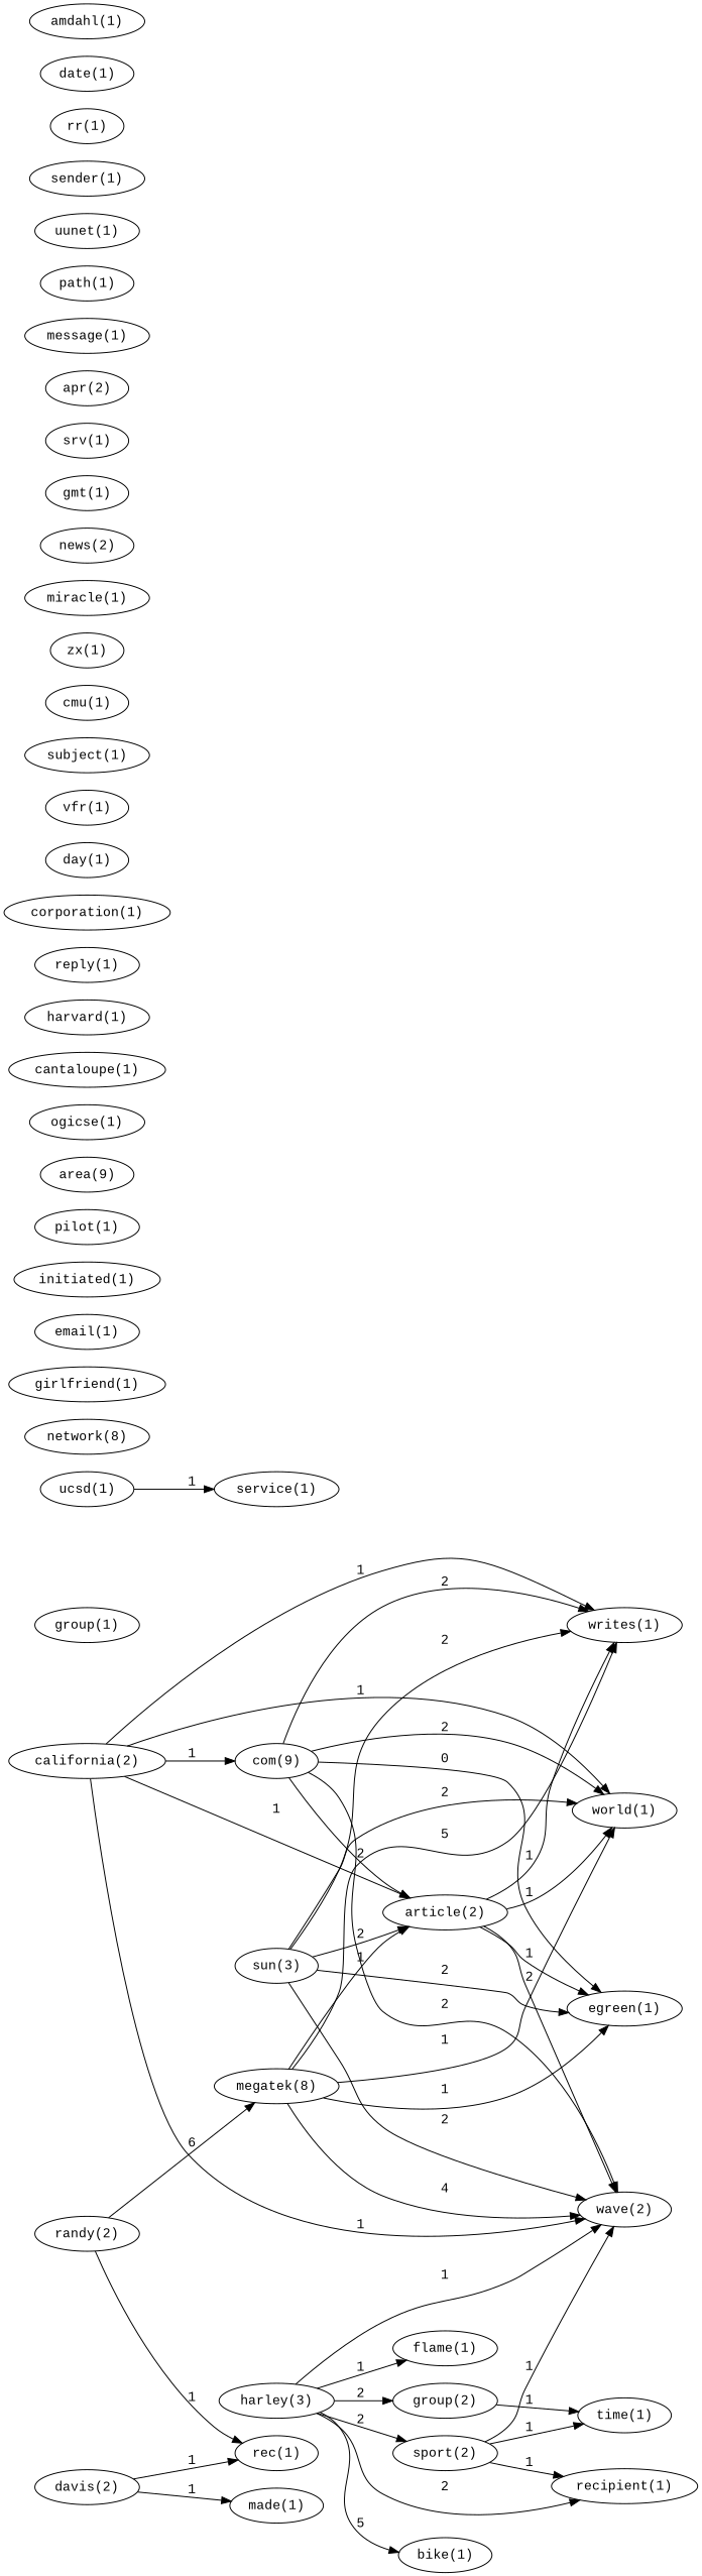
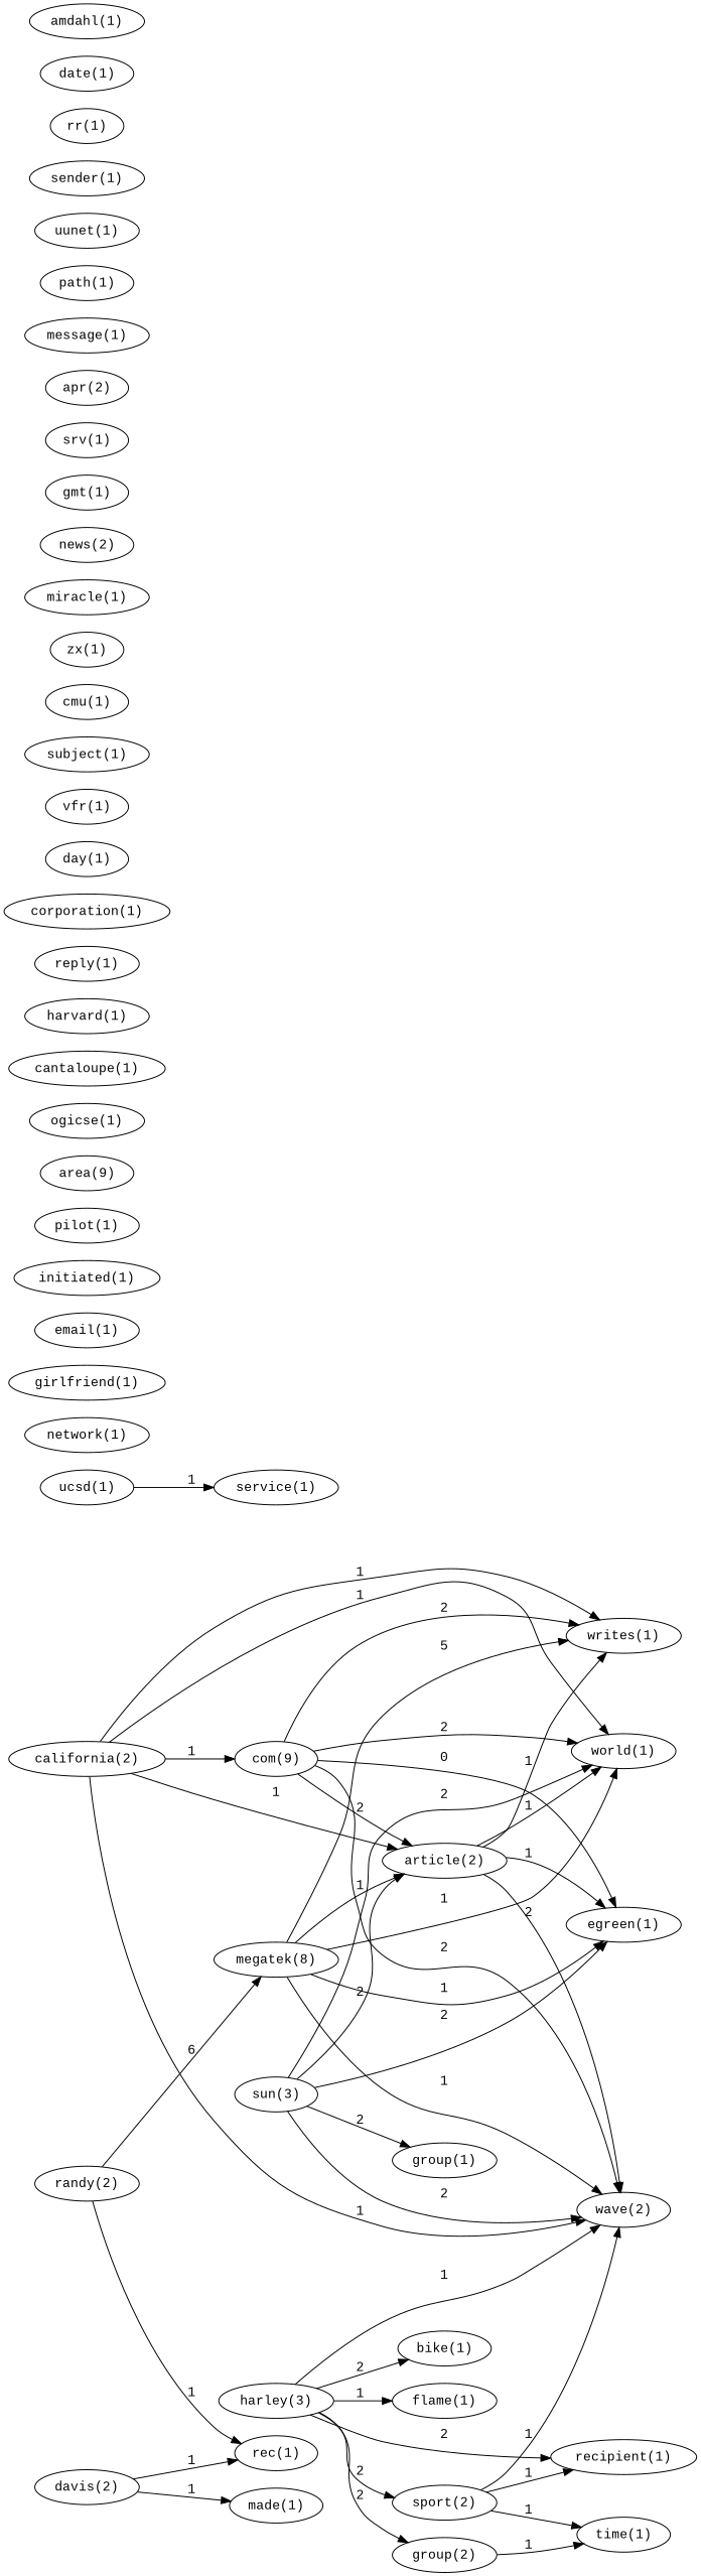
  digraph {
    fontname="Liberation Mono"
    rankdir=LR
    node [fontname="Liberation Mono"]
    edge [fontname="Liberation Mono"]
    n1 [label="com(9)"]
    n2 [label="article(2)"]
    n3 [label="world(1)"]
    n4 [label="writes(1)"]
    n5 [label="egreen(1)"]
    n6 [label="wave(2)"]
    n7 [label="group(1)"]
    n8 [label="california(2)"]
    n9 [label="ucsd(1)"]
    n10 [label="service(1)"]
-   n11 [label="network(8)"]
+   n11 [label="network(1)"]
    n12 [label="girlfriend(1)"]
    n13 [label="randy(2)"]
    n14 [label="megatek(8)"]
    n15 [label="rec(1)"]
    n16 [label="email(1)"]
    n17 [label="initiated(1)"]
    n18 [label="pilot(1)"]
    n19 [label="area(9)"]
    n20 [label="ogicse(1)"]
    n21 [label="cantaloupe(1)"]
    n22 [label="harvard(1)"]
    n23 [label="reply(1)"]
    n24 [label="corporation(1)"]
    n25 [label="day(1)"]
    n26 [label="sun(3)"]
    n27 [label="vfr(1)"]
    n28 [label="davis(2)"]
    n29 [label="made(1)"]
    n30 [label="subject(1)"]
    n31 [label="cmu(1)"]
    n32 [label="zx(1)"]
    n33 [label="harley(3)"]
    n34 [label="sport(2)"]
    n35 [label="group(2)"]
    n36 [label="bike(1)"]
    n37 [label="flame(1)"]
    n38 [label="recipient(1)"]
    n39 [label="time(1)"]
    n40 [label="miracle(1)"]
    n41 [label="news(2)"]
    n42 [label="gmt(1)"]
    n43 [label="srv(1)"]
    n44 [label="apr(2)"]
    n45 [label="message(1)"]
    n46 [label="path(1)"]
    n47 [label="uunet(1)"]
    n48 [label="sender(1)"]
    n49 [label="rr(1)"]
    n50 [label="date(1)"]
    n51 [label="amdahl(1)"]
    n1 -> n2 [label=2]
    n1 -> n3 [label=2]
    n1 -> n4 [label=2]
    n1 -> n5 [label=0]
    n1 -> n6 [label=2]
    n2 -> n3 [label=1]
    n2 -> n4 [label=1]
    n2 -> n5 [label=1]
    n2 -> n6 [label=2]
    n8 -> n1 [label=1]
    n8 -> n2 [label=1]
    n8 -> n3 [label=1]
    n8 -> n4 [label=1]
    n8 -> n6 [label=1]
    n9 -> n10 [label=1]
    n13 -> n14 [label=6]
    n13 -> n15 [label=1]
    n14 -> n2 [label=1]
    n14 -> n3 [label=1]
    n14 -> n4 [label=5]
    n14 -> n5 [label=1]
-   n14 -> n6 [label=4]
+   n14 -> n6 [label=1]
    n26 -> n2 [label=2]
    n26 -> n3 [label=2]
-   n26 -> n4 [label=2]
+   n26 -> n7 [label=2]
    n26 -> n5 [label=2]
    n26 -> n6 [label=2]
    n28 -> n15 [label=1]
    n28 -> n29 [label=1]
    n33 -> n6 [label=1]
    n33 -> n34 [label=2]
    n33 -> n35 [label=2]
-   n33 -> n36 [label=5]
+   n33 -> n36 [label=2]
    n33 -> n37 [label=1]
    n33 -> n38 [label=2]
    n34 -> n6 [label=1]
    n34 -> n38 [label=1]
    n34 -> n39 [label=1]
    n35 -> n39 [label=1]
  }
